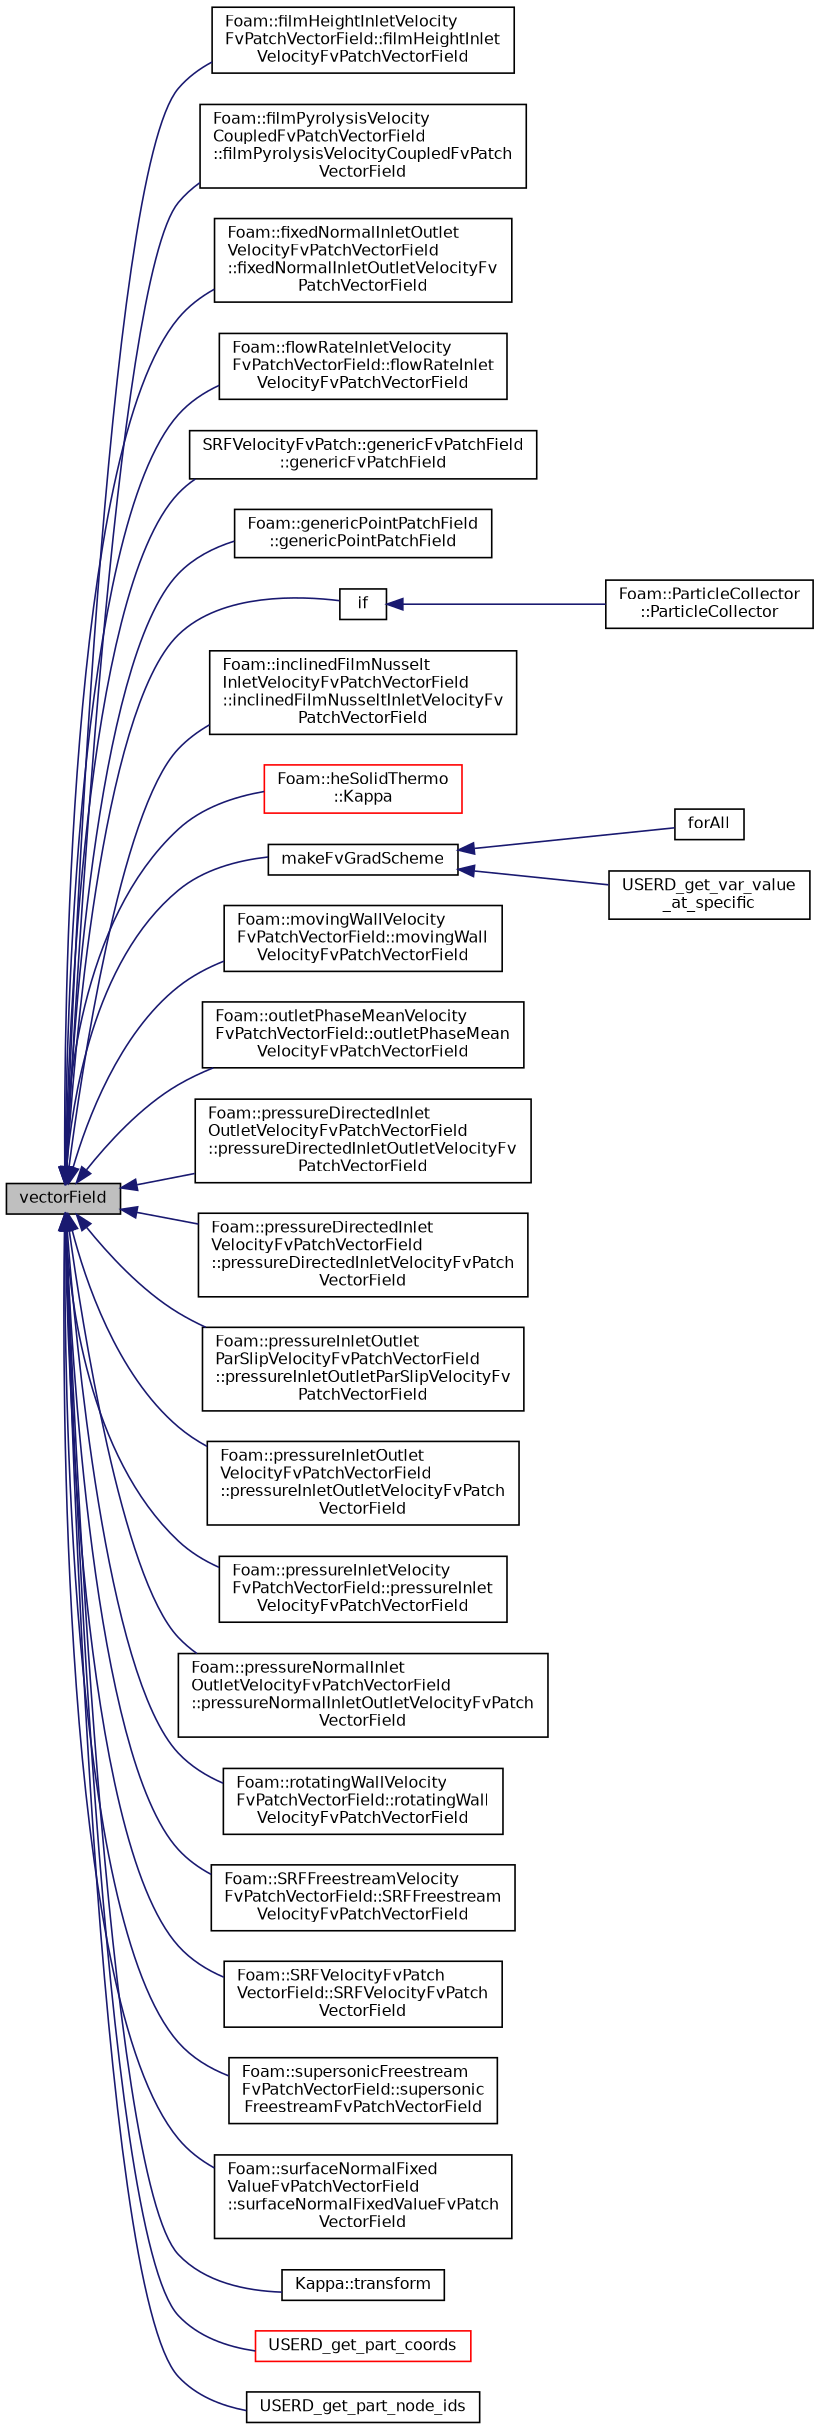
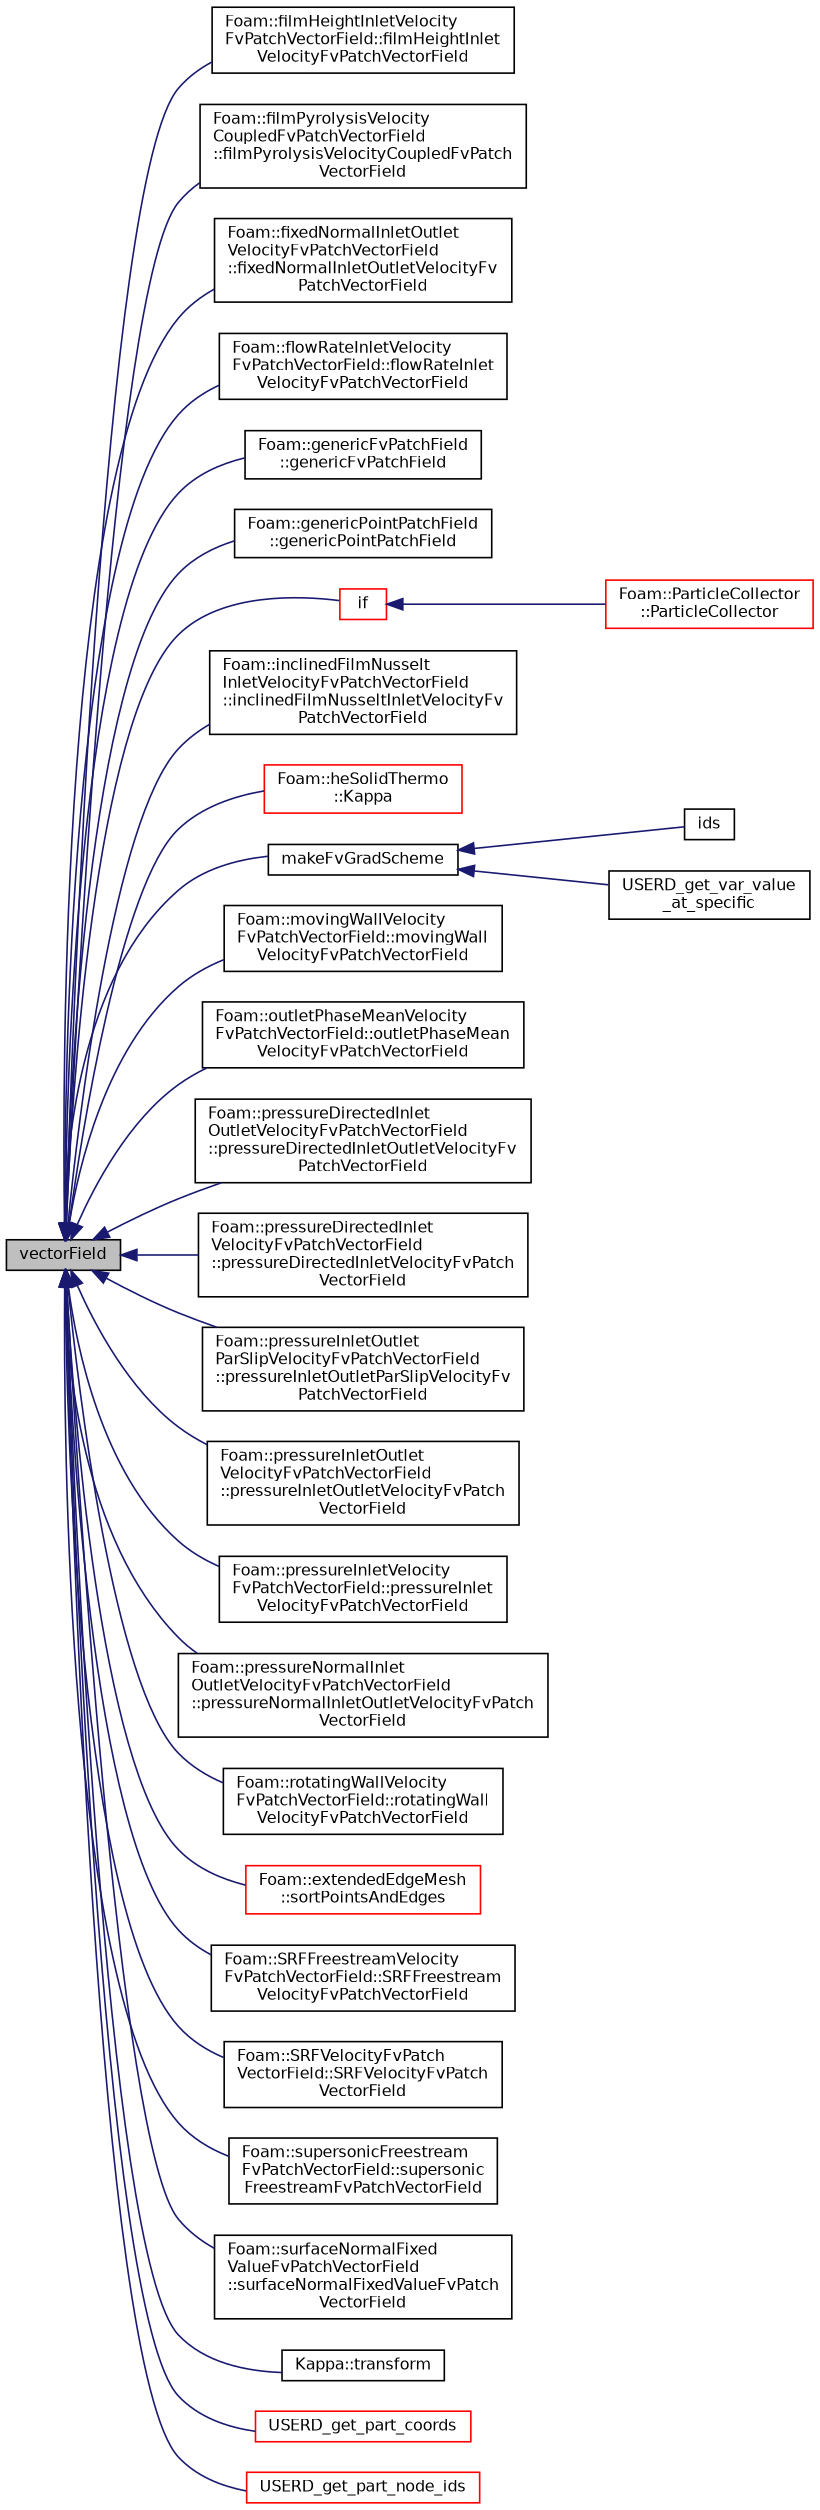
  digraph {
    rankdir=LR
    node [color=black fontname=Helvetica fontsize=10 shape=record]
    edge [color=midnightblue dir=back fontname=Helvetica fontsize=10 labelfontname=Helvetica labelfontsize=10 style=solid]
    n1 [fillcolor=grey75 fontcolor=black height=0.2 label=vectorField style=filled width=0.4]
    n2 [height=0.2 label="Foam::filmHeightInletVelocity\lFvPatchVectorField::filmHeightInlet\lVelocityFvPatchVectorField" width=0.4]
    n3 [height=0.2 label="Foam::filmPyrolysisVelocity\lCoupledFvPatchVectorField\l::filmPyrolysisVelocityCoupledFvPatch\lVectorField" width=0.4]
    n4 [height=0.2 label="Foam::fixedNormalInletOutlet\lVelocityFvPatchVectorField\l::fixedNormalInletOutletVelocityFv\lPatchVectorField" width=0.4]
    n5 [height=0.2 label="Foam::flowRateInletVelocity\lFvPatchVectorField::flowRateInlet\lVelocityFvPatchVectorField" width=0.4]
-   n6 [height=0.2 label="SRFVelocityFvPatch::genericFvPatchField\l::genericFvPatchField" width=0.4]
+   n6 [height=0.2 label="Foam::genericFvPatchField\l::genericFvPatchField" width=0.4]
    n7 [height=0.2 label="Foam::genericPointPatchField\l::genericPointPatchField" width=0.4]
-   n8 [height=0.2 label=if width=0.4]
+   n8 [color=red height=0.2 label=if width=0.4]
    n9 [height=0.2 label="Foam::inclinedFilmNusselt\lInletVelocityFvPatchVectorField\l::inclinedFilmNusseltInletVelocityFv\lPatchVectorField" width=0.4]
    n10 [color=red height=0.2 label="Foam::heSolidThermo\l::Kappa" width=0.4]
    n11 [height=0.2 label=makeFvGradScheme width=0.4]
    n12 [height=0.2 label="Foam::movingWallVelocity\lFvPatchVectorField::movingWall\lVelocityFvPatchVectorField" width=0.4]
    n13 [height=0.2 label="Foam::outletPhaseMeanVelocity\lFvPatchVectorField::outletPhaseMean\lVelocityFvPatchVectorField" width=0.4]
    n14 [height=0.2 label="Foam::pressureDirectedInlet\lOutletVelocityFvPatchVectorField\l::pressureDirectedInletOutletVelocityFv\lPatchVectorField" width=0.4]
    n15 [height=0.2 label="Foam::pressureDirectedInlet\lVelocityFvPatchVectorField\l::pressureDirectedInletVelocityFvPatch\lVectorField" width=0.4]
    n16 [height=0.2 label="Foam::pressureInletOutlet\lParSlipVelocityFvPatchVectorField\l::pressureInletOutletParSlipVelocityFv\lPatchVectorField" width=0.4]
    n17 [height=0.2 label="Foam::pressureInletOutlet\lVelocityFvPatchVectorField\l::pressureInletOutletVelocityFvPatch\lVectorField" width=0.4]
    n18 [height=0.2 label="Foam::pressureInletVelocity\lFvPatchVectorField::pressureInlet\lVelocityFvPatchVectorField" width=0.4]
    n19 [height=0.2 label="Foam::pressureNormalInlet\lOutletVelocityFvPatchVectorField\l::pressureNormalInletOutletVelocityFvPatch\lVectorField" width=0.4]
    n20 [height=0.2 label="Foam::rotatingWallVelocity\lFvPatchVectorField::rotatingWall\lVelocityFvPatchVectorField" width=0.4]
+   n21 [color=red height=0.2 label="Foam::extendedEdgeMesh\l::sortPointsAndEdges" width=0.4]
    n22 [height=0.2 label="Foam::SRFFreestreamVelocity\lFvPatchVectorField::SRFFreestream\lVelocityFvPatchVectorField" width=0.4]
    n23 [height=0.2 label="Foam::SRFVelocityFvPatch\lVectorField::SRFVelocityFvPatch\lVectorField" width=0.4]
    n24 [height=0.2 label="Foam::supersonicFreestream\lFvPatchVectorField::supersonic\lFreestreamFvPatchVectorField" width=0.4]
    n25 [height=0.2 label="Foam::surfaceNormalFixed\lValueFvPatchVectorField\l::surfaceNormalFixedValueFvPatch\lVectorField" width=0.4]
    n26 [height=0.2 label="Kappa::transform" width=0.4]
    n27 [color=red height=0.2 label=USERD_get_part_coords width=0.4]
-   n28 [height=0.2 label=USERD_get_part_node_ids width=0.4]
-   n29 [height=0.2 label=forAll width=0.4]
-   n30 [height=0.2 label="Foam::ParticleCollector\l::ParticleCollector" width=0.4]
+   n28 [color=red height=0.2 label=USERD_get_part_node_ids width=0.4]
+   n29 [height=0.2 label=ids width=0.4]
+   n30 [color=red height=0.2 label="Foam::ParticleCollector\l::ParticleCollector" width=0.4]
    n31 [height=0.2 label="USERD_get_var_value\l_at_specific" width=0.4]
    n1 -> n2
    n1 -> n3
    n1 -> n4
    n1 -> n5
    n1 -> n6
    n1 -> n7
    n1 -> n8
    n1 -> n9
    n1 -> n10
    n1 -> n11
    n1 -> n12
    n1 -> n13
    n1 -> n14
    n1 -> n15
    n1 -> n16
    n1 -> n17
    n1 -> n18
    n1 -> n19
    n1 -> n20
+   n1 -> n21
    n1 -> n22
    n1 -> n23
    n1 -> n24
    n1 -> n25
    n1 -> n26
    n1 -> n27
    n1 -> n28
    n8 -> n30
    n11 -> n29
    n11 -> n31
  }
